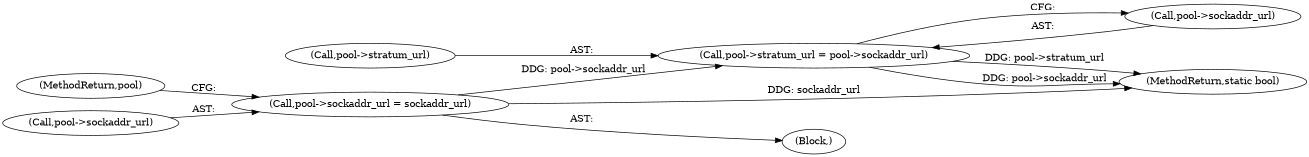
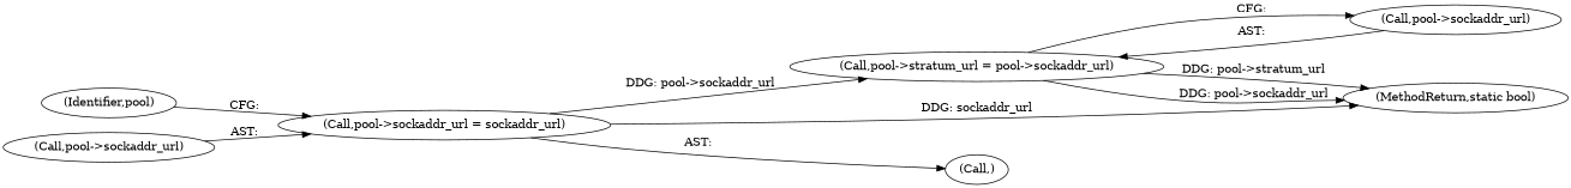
  digraph {
    rankdir=LR
    n1 [label="(Call,pool->stratum_url = pool->sockaddr_url)"]
    n2 [label="(Call,pool->sockaddr_url)"]
    n3 [label="(MethodReturn,static bool)"]
-   n4 [label="(Block,)"]
+   n4 [label="(Call,)"]
    n5 [label="(Call,pool->sockaddr_url = sockaddr_url)"]
-   n6 [label="(MethodReturn,pool)"]
-   n7 [label="(Call,pool->stratum_url)"]
+   n6 [label="(Identifier,pool)"]
    n8 [label="(Call,pool->sockaddr_url)"]
    n1 -> n2 [label="CFG: "]
    n1 -> n3 [label="DDG: pool->stratum_url"]
    n1 -> n3 [label="DDG: pool->sockaddr_url"]
    n2 -> n1 [label="AST: "]
    n5 -> n1 [label="DDG: pool->sockaddr_url"]
    n5 -> n3 [label="DDG: sockaddr_url"]
    n5 -> n4 [label="AST: "]
    n6 -> n5 [label="CFG: "]
-   n7 -> n1 [label="AST: "]
    n8 -> n5 [label="AST: "]
  }
